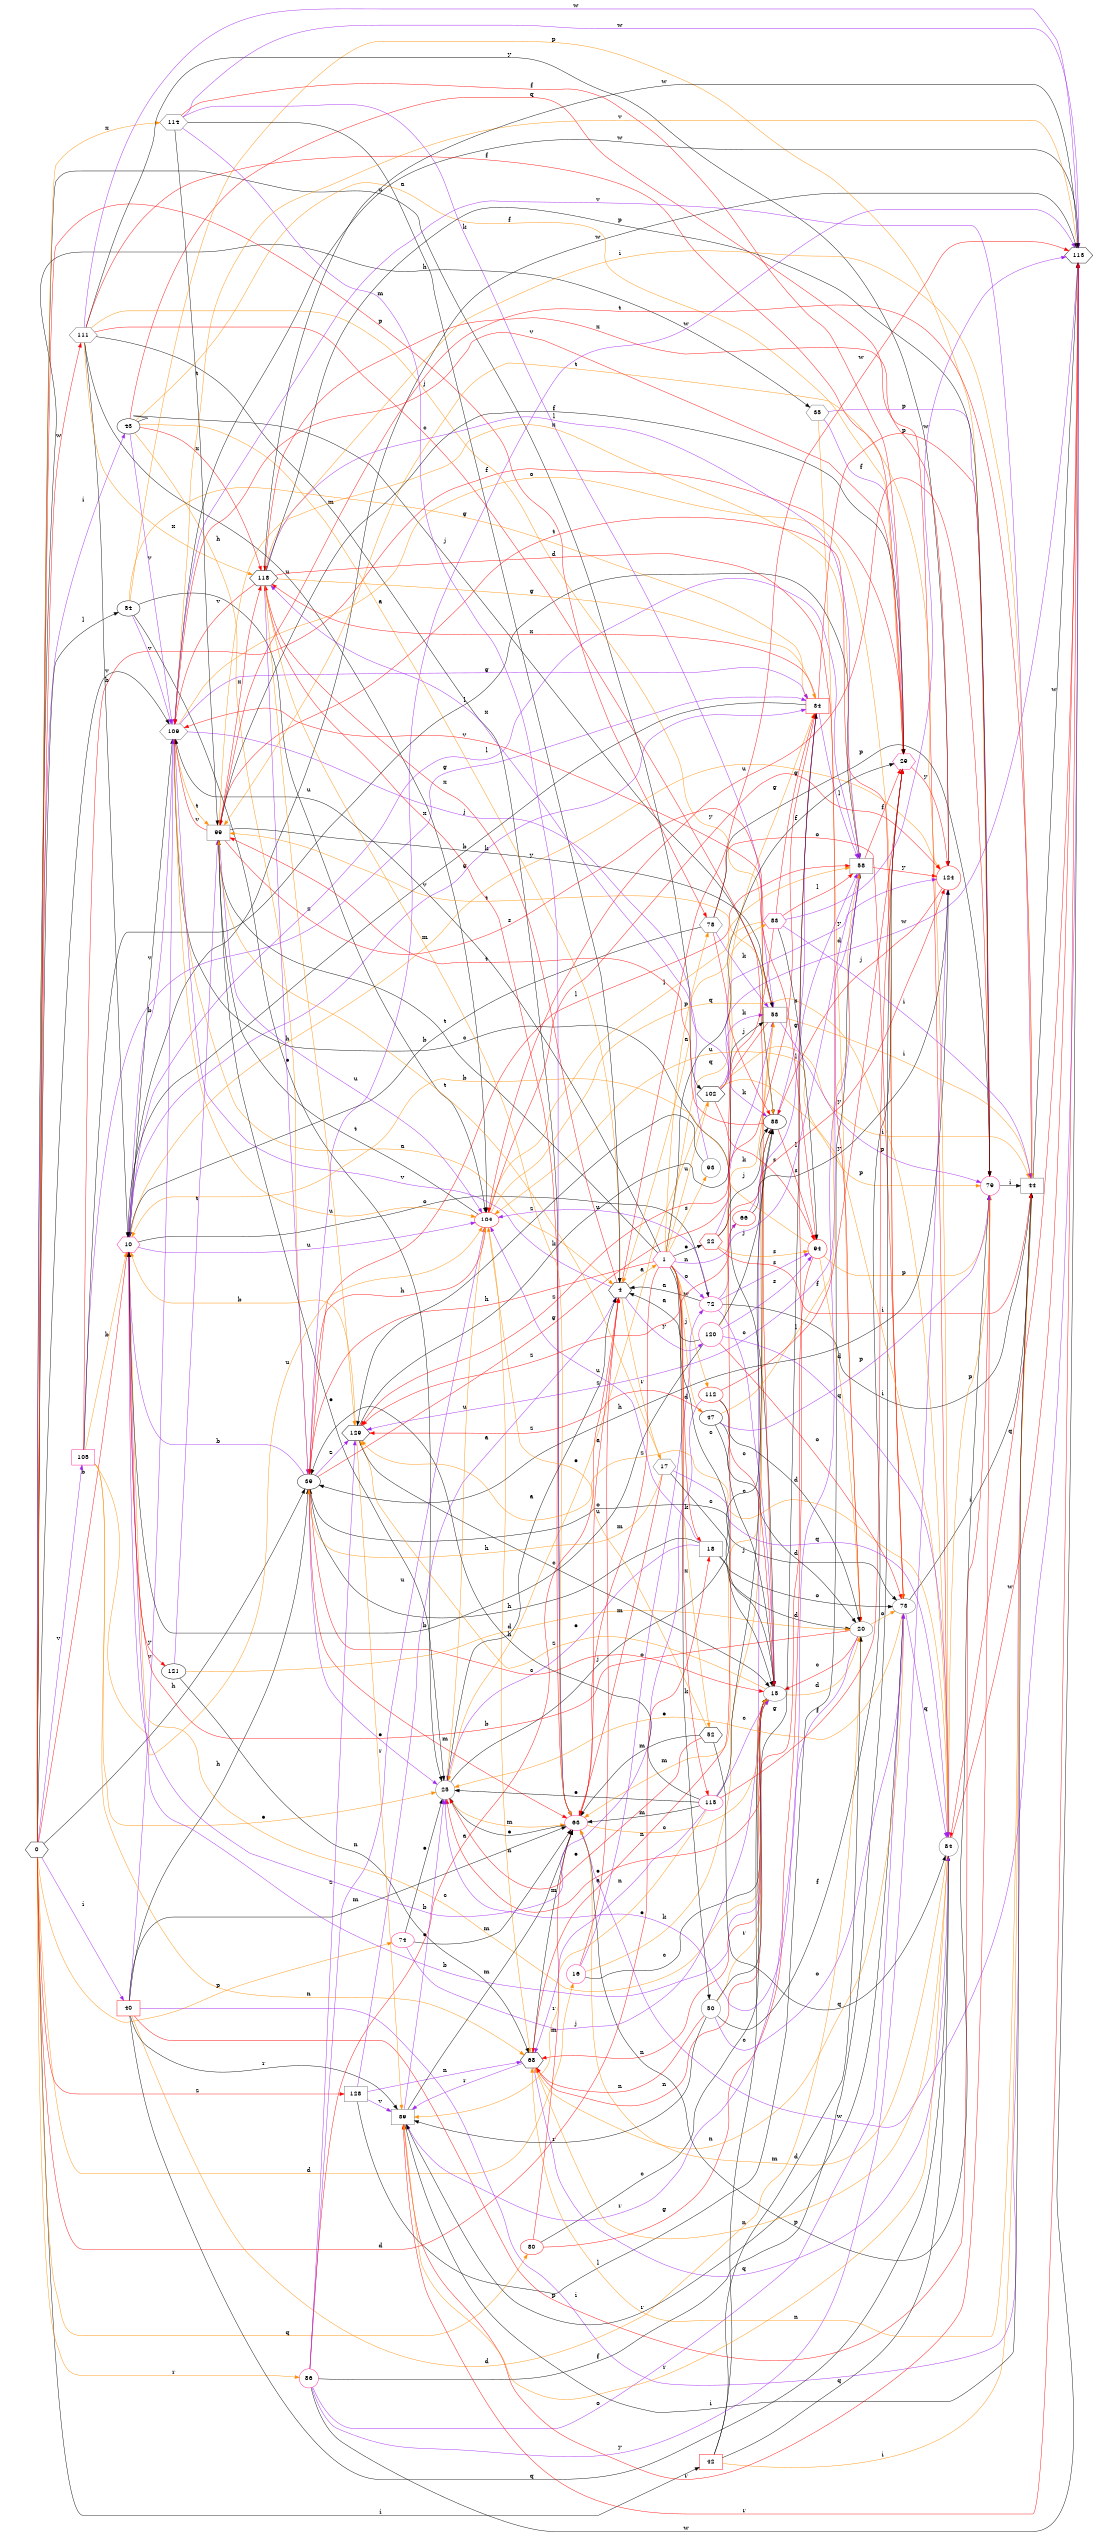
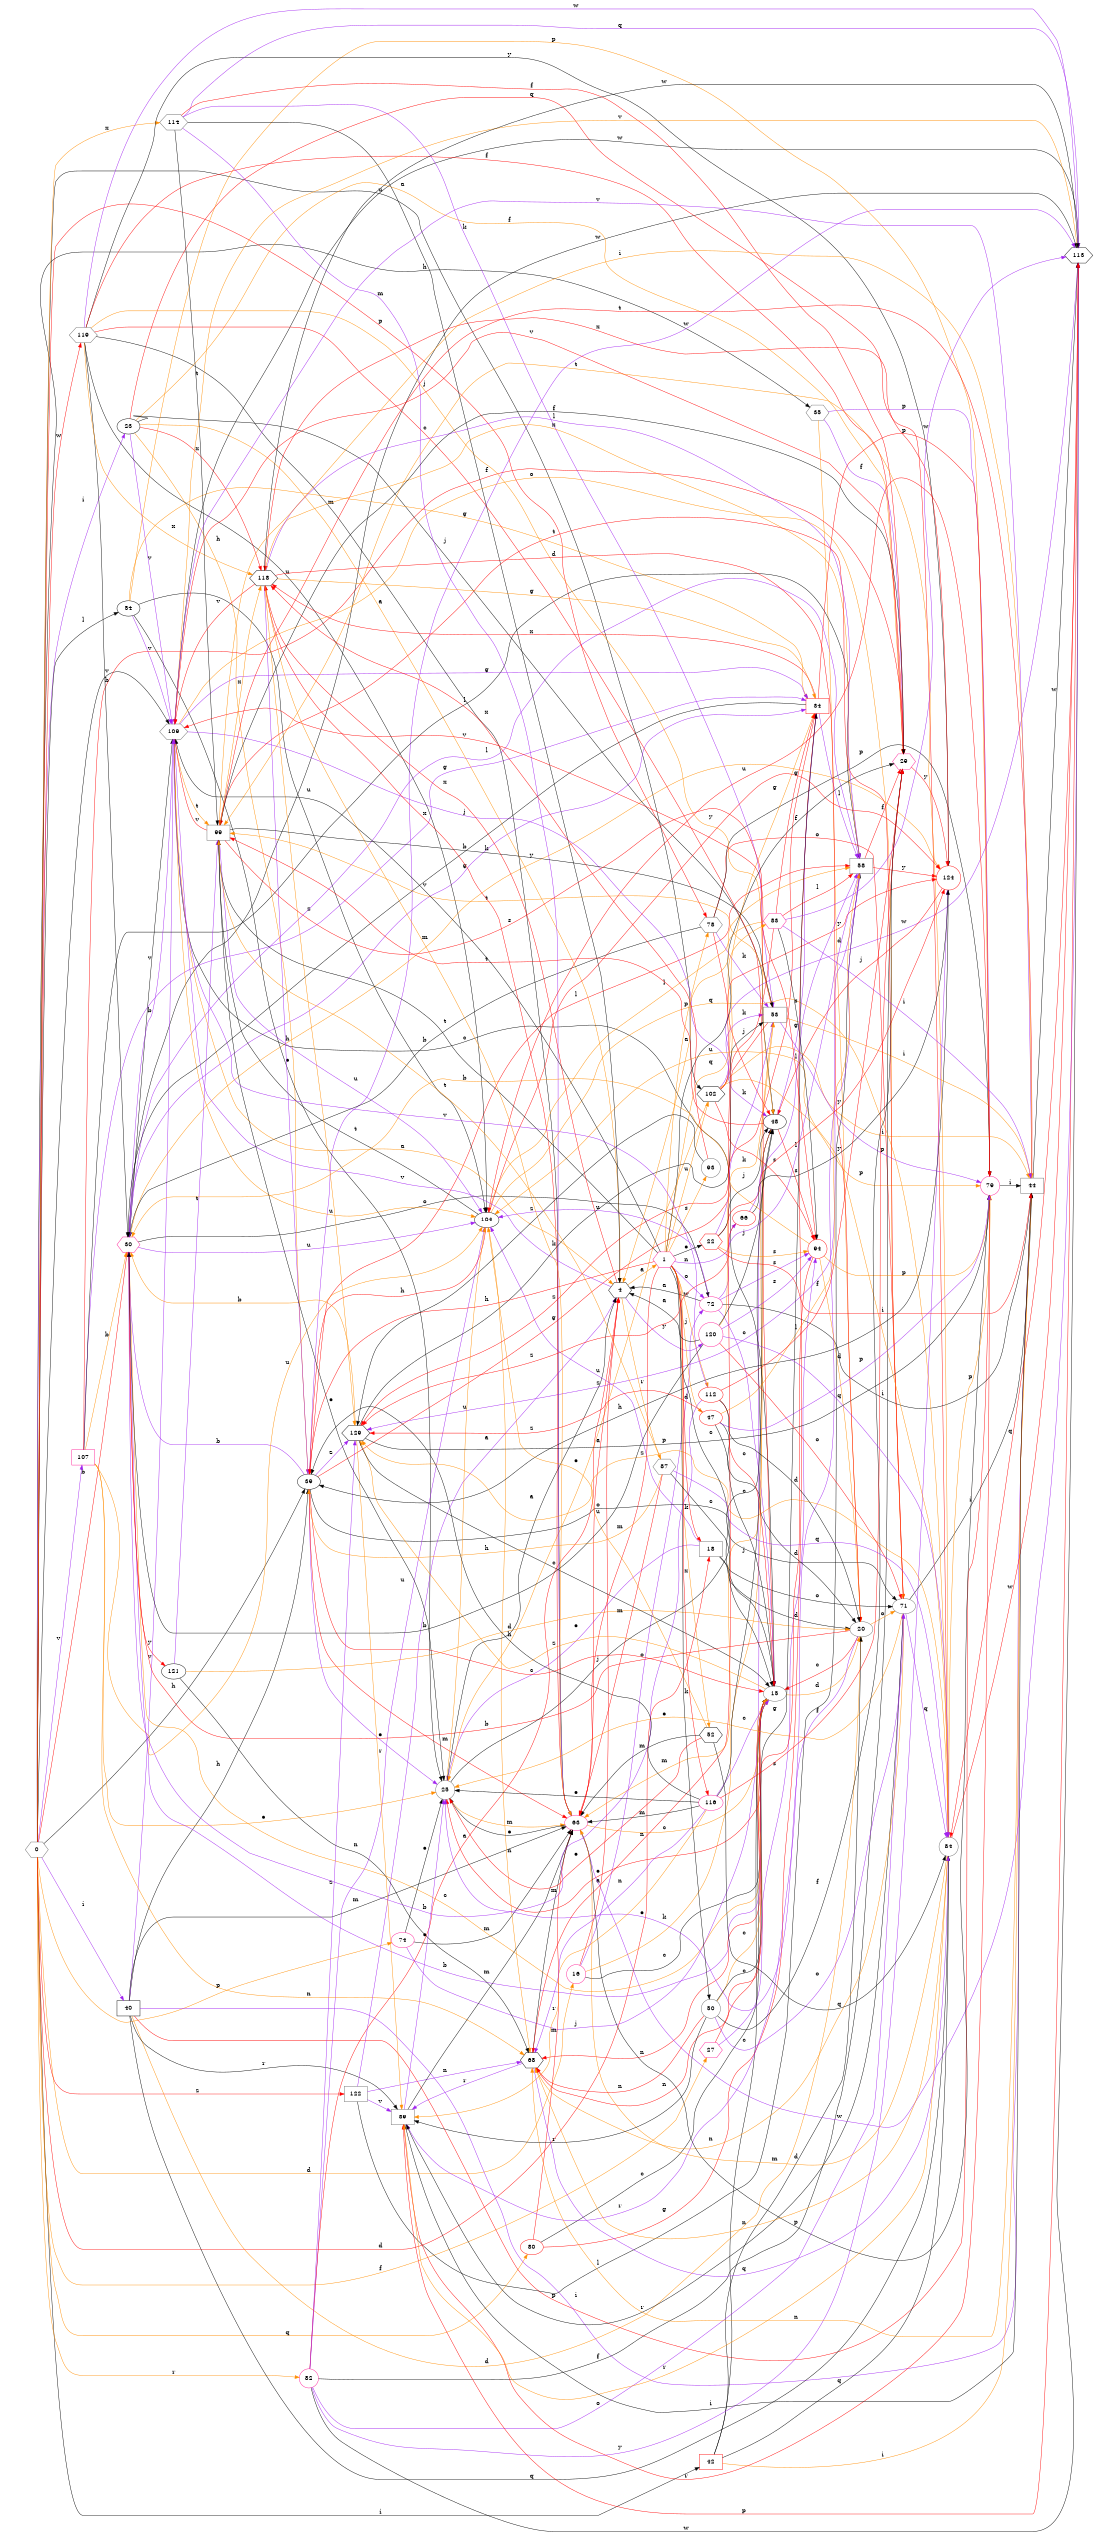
  strict digraph {
    rankdir=LR
    node [color=gray40 shape=hexagon]
    edge [color=black]
-   0 [color=black]
-   10 [color=deeppink]
+   0
+   10 [color=deeppink label=30]
    16 [color=deeppink shape=circle]
    18 [shape=box]
+   27 [color=deeppink]
    35
    39 [color=black shape=ellipse]
-   40 [color=red shape=box]
+   40 [color=black shape=box]
    42 [color=red shape=box]
-   43 [color=black shape=ellipse]
+   43 [color=black shape=ellipse label=23]
    54 [color=black shape=ellipse]
    74 [color=deeppink shape=ellipse]
    78
    80 [color=red shape=ellipse]
-   86 [color=deeppink shape=circle]
+   86 [color=deeppink shape=circle label=82]
    102 [color=black]
-   107 [color=deeppink shape=box label=105]
+   107 [color=deeppink shape=box]
    109
-   111
+   111 [label=119]
    114
-   128 [shape=box]
+   128 [shape=box label=122]
    15 [shape=ellipse]
    72 [color=deeppink shape=ellipse]
    113 [color=black]
    34 [color=red shape=box]
    58 [shape=box]
-   104 [color=red shape=ellipse]
+   104 [color=black shape=ellipse]
    121 [color=black shape=ellipse]
    124 [color=red shape=circle]
    4 [color=black]
    53 [shape=box]
    20 [shape=ellipse]
    25 [shape=circle]
-   73 [shape=ellipse]
+   73 [shape=ellipse label=71]
    94 [color=red shape=circle]
    29 [color=deeppink]
    79 [color=deeppink shape=circle]
    63 [color=deeppink shape=ellipse]
    129 [color=black]
    44 [shape=box]
    84 [shape=circle]
    89 [shape=box]
    118 [color=black]
-   48 [color=black shape=ellipse label=88]
+   48 [color=black shape=ellipse]
    68 [color=black]
    99 [shape=box]
    1 [color=deeppink]
    22 [color=red]
-   47 [color=black shape=ellipse]
+   47 [color=red shape=ellipse]
    50 [shape=circle]
    52 [color=black]
    66 [color=red shape=ellipse]
    83 [color=deeppink]
    93 [shape=circle]
    112 [color=red shape=ellipse]
-   115 [color=deeppink shape=ellipse]
-   87 [label=17]
+   115 [color=deeppink shape=ellipse label=116]
+   87
    120 [color=deeppink shape=circle]
    0 -> 10 [color=red label=b]
    0 -> 16 [color=darkorange label=d]
    0 -> 18 [color=red label=d]
+   0 -> 27 [color=darkorange label=f]
    0 -> 35 [label=h]
    0 -> 39 [label=h]
    0 -> 40 [color=purple label=i]
    0 -> 42 [label=i]
    0 -> 43 [color=purple label=i]
    0 -> 54 [label=l]
    0 -> 74 [color=darkorange label=p]
    0 -> 78 [color=red label=p]
    0 -> 80 [color=darkorange label=q]
    0 -> 86 [color=darkorange label=r]
    0 -> 102 [label=u]
    0 -> 107 [color=purple label=v]
    0 -> 109 [label=v]
    0 -> 111 [color=red label=w]
    0 -> 114 [color=darkorange label=x]
    0 -> 128 [color=red label=z]
    10 -> 109 [label=v]
    10 -> 15 [color=darkorange label=c]
    10 -> 72 [label=o]
    10 -> 113 [label=w]
    10 -> 34 [color=purple label=g]
    10 -> 58 [color=purple label=l]
    10 -> 104 [color=purple label=u]
    10 -> 121 [color=red label=y]
    10 -> 124 [color=darkorange label=y]
    16 -> 15 [label=c]
    16 -> 72 [color=purple label=o]
    16 -> 4 [color=red label=a]
    16 -> 53 [color=darkorange label=k]
-   18 -> 39 [label=h]
    18 -> 104 [color=purple label=u]
    18 -> 20 [label=d]
    18 -> 25 [color=purple label=e]
    18 -> 73 [label=o]
+   27 -> 15 [color=red label=c]
+   27 -> 94 [color=purple label=s]
    35 -> 20 [color=darkorange label=d]
    35 -> 29 [color=purple label=f]
    35 -> 79 [color=purple label=p]
    39 -> 10 [color=purple label=b]
    39 -> 15 [color=red label=c]
    39 -> 113 [color=purple label=w]
    39 -> 34 [color=red label=g]
    39 -> 58 [color=red label=l]
    39 -> 25 [color=purple label=e]
    39 -> 73 [label=o]
    39 -> 63 [color=red label=m]
    39 -> 129 [color=purple label=z]
    40 -> 39 [label=h]
    40 -> 109 [color=purple label=v]
    40 -> 20 [color=darkorange label=d]
    40 -> 79 [color=red label=p]
    40 -> 63 [label=m]
    40 -> 44 [color=purple label=i]
    40 -> 84 [label=q]
    40 -> 89 [label=r]
    42 -> 15 [label=c]
    42 -> 20 [label=d]
    42 -> 44 [color=darkorange label=i]
    42 -> 84 [label=q]
    43 -> 39 [color=darkorange label=h]
    43 -> 109 [color=purple label=v]
    43 -> 4 [color=darkorange label=a]
    43 -> 29 [color=darkorange label=f]
    43 -> 84 [color=red label=q]
    43 -> 118 [color=red label=x]
    43 -> 48 [label=j]
    54 -> 109 [color=purple label=v]
    54 -> 34 [color=darkorange label=g]
    54 -> 104 [label=u]
    54 -> 25 [label=e]
    54 -> 79 [color=darkorange label=p]
    74 -> 25 [label=e]
    74 -> 63 [label=m]
    74 -> 48 [color=purple label=j]
    78 -> 10 [label=b]
    78 -> 53 [color=purple label=k]
    78 -> 73 [color=red label=o]
    78 -> 79 [label=p]
    78 -> 48 [color=red label=j]
    80 -> 15 [label=c]
    80 -> 34 [color=red label=g]
    80 -> 63 [color=red label=m]
    86 -> 113 [label=w]
    86 -> 104 [color=purple label=u]
    86 -> 124 [color=purple label=y]
    86 -> 4 [color=red label=a]
    86 -> 73 [color=purple label=o]
    86 -> 29 [label=f]
    86 -> 129 [color=purple label=z]
    102 -> 113 [color=purple label=w]
    102 -> 34 [color=darkorange label=g]
-   102 -> 124 [color=purple label=y]
+   102 -> 124 [color=red label=y]
    102 -> 53 [color=purple label=k]
    102 -> 25 [color=darkorange label=e]
    102 -> 94 [color=red label=s]
    102 -> 79 [color=darkorange label=p]
    102 -> 44 [color=darkorange label=i]
    107 -> 10 [color=darkorange label=b]
    107 -> 34 [color=purple label=g]
    107 -> 58 [label=l]
    107 -> 104 [color=darkorange label=u]
    107 -> 25 [color=darkorange label=e]
    107 -> 29 [color=red label=f]
    107 -> 68 [color=darkorange label=n]
    109 -> 10 [color=purple label=b]
    109 -> 15 [label=c]
    109 -> 113 [label=w]
    109 -> 34 [color=purple label=g]
    109 -> 104 [color=darkorange label=u]
    109 -> 4 [color=darkorange label=a]
    109 -> 73 [color=darkorange label=o]
    109 -> 48 [color=purple label=j]
    109 -> 99 [color=darkorange label=t]
    111 -> 10 [label=b]
    111 -> 15 [color=red label=c]
    111 -> 113 [color=purple label=w]
    111 -> 104 [label=u]
    111 -> 124 [label=y]
    111 -> 29 [color=red label=f]
    111 -> 63 [label=m]
    111 -> 118 [color=darkorange label=x]
    111 -> 48 [color=darkorange label=j]
-   114 -> 113 [color=purple label=w]
+   114 -> 113 [color=purple label=q]
    114 -> 4 [label=a]
    114 -> 53 [color=purple label=k]
    114 -> 29 [color=red label=f]
    114 -> 63 [color=purple label=m]
    114 -> 99 [label=t]
    128 -> 58 [label=l]
    128 -> 4 [color=purple label=a]
    128 -> 89 [color=purple label=v]
    128 -> 68 [color=purple label=n]
    15 -> 10 [color=purple label=b]
    15 -> 20 [color=darkorange label=d]
    15 -> 25 [color=red label=e]
    15 -> 129 [color=darkorange label=z]
    15 -> 68 [color=red label=n]
    72 -> 15 [color=purple label=c]
    72 -> 58 [color=purple label=l]
    72 -> 104 [color=purple label=u]
    72 -> 4 [label=a]
    72 -> 94 [color=purple label=s]
    72 -> 44 [label=i]
    113 -> 109 [color=darkorange label=v]
    113 -> 84 [color=red label=q]
-   113 -> 89 [color=red label=r]
+   113 -> 89 [color=red label=p]
    34 -> 10 [label=b]
    34 -> 58 [color=purple label=l]
    34 -> 79 [color=red label=p]
    34 -> 118 [color=red label=x]
    58 -> 124 [color=red label=y]
    58 -> 29 [color=red label=f]
    58 -> 129 [color=purple label=z]
    58 -> 89 [color=purple label=r]
    58 -> 118 [color=darkorange label=x]
    104 -> 39 [color=red label=h]
    104 -> 58 [color=darkorange label=l]
    104 -> 124 [color=red label=y]
    104 -> 84 [color=darkorange label=q]
    104 -> 68 [color=darkorange label=n]
    104 -> 99 [label=t]
    121 -> 20 [color=darkorange label=d]
    121 -> 68 [label=n]
    121 -> 99 [color=purple label=t]
    124 -> 39 [label=h]
    124 -> 118 [color=red label=x]
    124 -> 48 [color=red label=j]
    4 -> 109 [color=purple label=v]
-   4 -> 113 [color=red label=w]
    4 -> 118 [color=red label=x]
    4 -> 1 [color=darkorange label=a]
    4 -> 87 [color=darkorange label=r]
    4 -> 120 [color=purple label=y]
    53 -> 109 [color=red label=v]
    53 -> 79 [color=purple label=p]
    53 -> 129 [color=red label=z]
    53 -> 44 [color=darkorange label=i]
    53 -> 99 [color=darkorange label=t]
    20 -> 10 [color=red label=b]
    20 -> 15 [color=red label=c]
    20 -> 25 [color=purple label=e]
    20 -> 73 [color=darkorange label=o]
    25 -> 104 [color=darkorange label=u]
    25 -> 4 [label=a]
    25 -> 63 [color=darkorange label=m]
    25 -> 48 [label=j]
    73 -> 25 [color=darkorange label=e]
    73 -> 44 [label=i]
    73 -> 84 [color=purple label=q]
    73 -> 89 [label=r]
    73 -> 68 [color=darkorange label=n]
    73 -> 99 [color=red label=t]
    94 -> 10 [color=darkorange label=b]
    94 -> 20 [color=darkorange label=d]
    94 -> 79 [color=darkorange label=p]
    94 -> 68 [color=red label=n]
    29 -> 109 [color=red label=v]
    29 -> 124 [color=red label=y]
    79 -> 104 [color=red label=u]
    79 -> 44 [label=i]
    79 -> 89 [color=red label=r]
    63 -> 15 [color=darkorange label=c]
    63 -> 113 [color=purple label=w]
    63 -> 4 [color=red label=a]
    63 -> 25 [label=e]
    63 -> 79 [label=p]
    63 -> 118 [color=red label=x]
    129 -> 10 [color=darkorange label=b]
    129 -> 15 [label=c]
    129 -> 53 [label=k]
-   118 -> 79 [label=p]
+   129 -> 79 [label=p]
    129 -> 89 [color=darkorange label=r]
    44 -> 109 [color=purple label=v]
    44 -> 113 [label=w]
    44 -> 68 [color=darkorange label=n]
    44 -> 99 [color=red label=t]
    84 -> 113 [color=red label=w]
    84 -> 104 [color=darkorange label=u]
    84 -> 79 [color=darkorange label=p]
    84 -> 63 [color=darkorange label=m]
    84 -> 129 [color=darkorange label=z]
    84 -> 89 [color=darkorange label=r]
    84 -> 68 [color=darkorange label=n]
    84 -> 99 [color=darkorange label=t]
    89 -> 25 [color=purple label=e]
    89 -> 63 [label=m]
    89 -> 44 [label=i]
    118 -> 39 [color=purple label=h]
    118 -> 109 [color=red label=v]
    118 -> 113 [label=w]
    118 -> 34 [color=darkorange label=g]
    118 -> 58 [color=purple label=l]
    118 -> 20 [color=red label=d]
    118 -> 63 [color=darkorange label=m]
    118 -> 129 [color=darkorange label=z]
    48 -> 34 [color=purple label=g]
    48 -> 94 [color=red label=s]
    48 -> 63 [color=darkorange label=m]
    48 -> 99 [color=red label=t]
    68 -> 63 [label=m]
    68 -> 84 [color=purple label=q]
    68 -> 89 [color=purple label=r]
    99 -> 109 [color=red label=v]
    99 -> 104 [color=purple label=u]
    99 -> 53 [label=k]
    99 -> 25 [label=e]
    99 -> 94 [color=red label=s]
    99 -> 29 [label=f]
    99 -> 44 [color=darkorange label=i]
-   99 -> 118 [color=red label=x]
+   99 -> 118 [color=darkorange label=x]
    1 -> 18 [color=red label=d]
    1 -> 39 [color=red label=h]
    1 -> 78 [color=darkorange label=p]
    1 -> 102 [color=darkorange label=u]
    1 -> 109 [label=v]
    1 -> 15 [label=c]
    1 -> 72 [color=purple label=o]
    1 -> 29 [label=f]
    1 -> 63 [color=red label=m]
    1 -> 99 [label=t]
    1 -> 22 [label=e]
    1 -> 47 [color=darkorange label=j]
    1 -> 50 [label=k]
    1 -> 52 [color=darkorange label=k]
    1 -> 66 [color=purple label=n]
    1 -> 83 [color=darkorange label=q]
    1 -> 93 [color=darkorange label=s]
    1 -> 112 [color=darkorange label=w]
    1 -> 115 [color=red label=x]
    22 -> 124 [color=red label=y]
    22 -> 53 [color=purple label=k]
    22 -> 94 [color=darkorange label=s]
    22 -> 44 [color=red label=i]
    22 -> 48 [label=j]
    47 -> 15 [label=c]
    47 -> 58 [color=darkorange label=l]
    47 -> 20 [label=d]
    47 -> 79 [color=purple label=p]
    47 -> 129 [color=red label=z]
-   50 -> 15 [color=darkorange label=r]
+   50 -> 15 [color=darkorange label=c]
    50 -> 34 [label=g]
    50 -> 73 [color=purple label=o]
    50 -> 29 [label=f]
    50 -> 89 [label=r]
    50 -> 68 [color=red label=n]
    52 -> 104 [color=darkorange label=u]
    52 -> 25 [color=red label=e]
    52 -> 63 [label=m]
    52 -> 84 [label=q]
    66 -> 58 [color=purple label=l]
    66 -> 124 [label=y]
    66 -> 129 [color=red label=z]
    83 -> 113 [color=purple label=w]
    83 -> 34 [color=red label=g]
    83 -> 58 [color=red label=l]
    83 -> 4 [color=darkorange label=a]
    83 -> 94 [label=s]
    83 -> 44 [color=purple label=i]
    83 -> 68 [color=red label=n]
    93 -> 129 [label=z]
-   93 -> 118 [color=purple label=x]
+   93 -> 118 [color=red label=x]
    112 -> 10 [color=purple label=b]
+   112 -> 109 [color=purple label=v]
    112 -> 15 [color=red label=c]
    112 -> 20 [label=d]
    112 -> 29 [color=red label=f]
    115 -> 39 [label=h]
    115 -> 15 [color=purple label=c]
    115 -> 25 [label=e]
    115 -> 29 [color=red label=f]
    115 -> 63 [label=m]
    115 -> 89 [color=darkorange label=r]
    115 -> 48 [label=j]
    115 -> 68 [color=purple label=n]
    87 -> 39 [color=darkorange label=h]
    87 -> 15 [label=c]
    87 -> 63 [color=red label=m]
    87 -> 84 [color=purple label=q]
    87 -> 99 [color=darkorange label=t]
    120 -> 10 [label=b]
    120 -> 4 [label=a]
    120 -> 53 [color=darkorange label=k]
    120 -> 73 [color=red label=o]
    120 -> 94 [color=purple label=s]
    120 -> 84 [color=purple label=q]
    120 -> 48 [label=j]
  }
